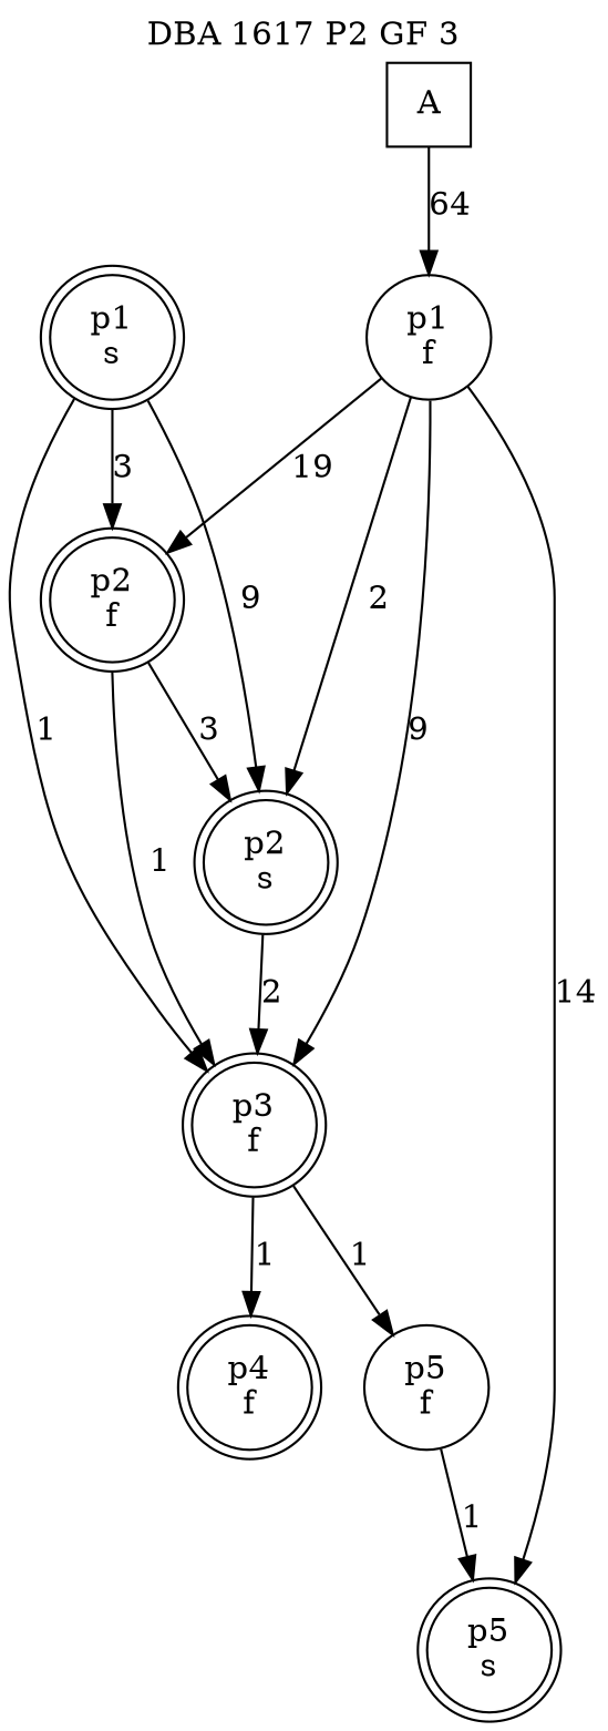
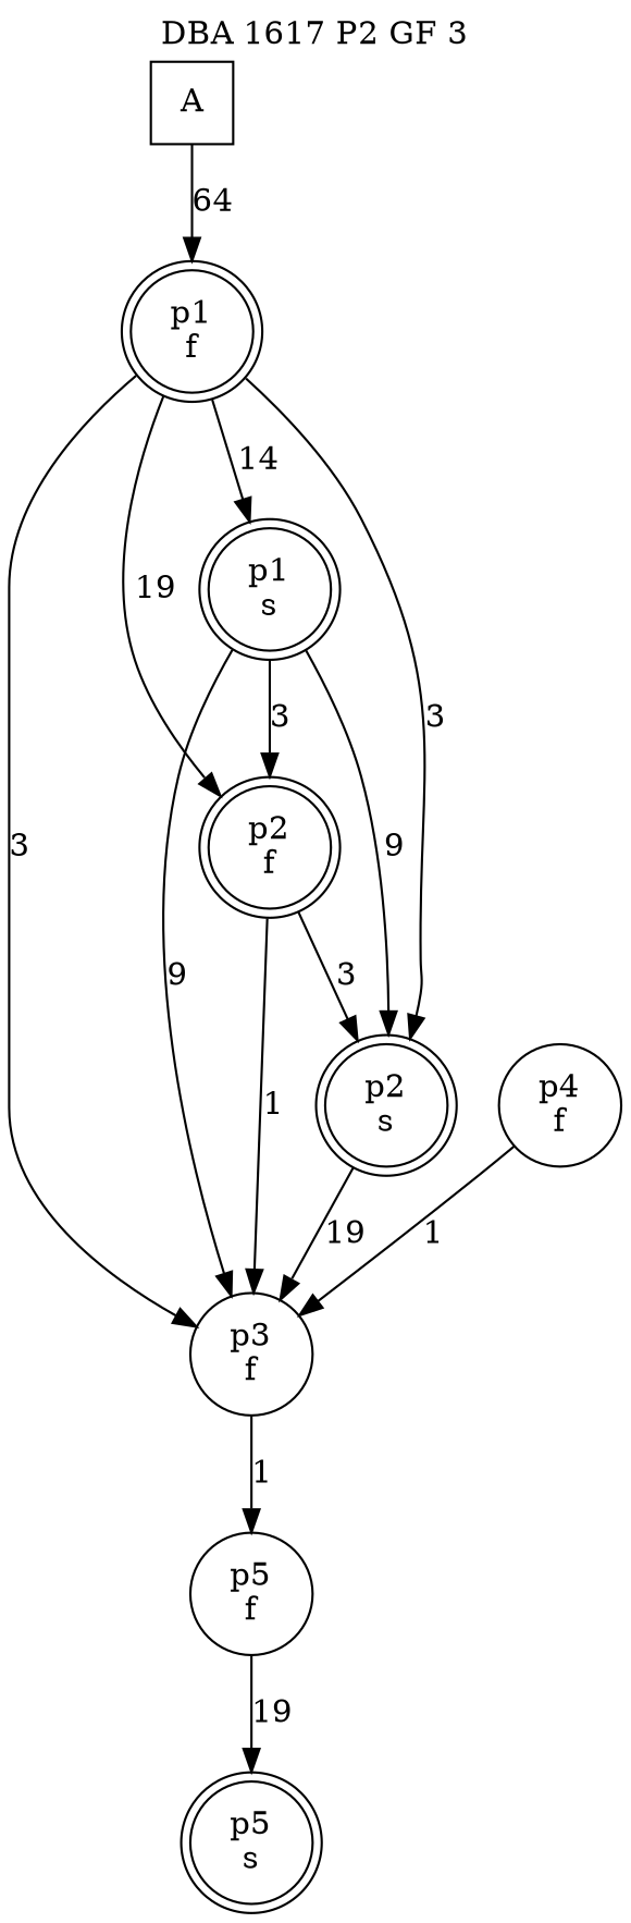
  digraph {
    label=" DBA 1617 P2 GF 3 "
    labelloc=tl
    rankdir=TB
    node [shape=circle]
    n1 [label=A shape=square]
-   n2 [label="p1\nf"]
+   n2 [label="p1\nf" shape=doublecircle]
    n3 [label="p2\nf" shape=doublecircle]
    n4 [label="p1\ns" shape=doublecircle]
    n5 [label="p2\ns" shape=doublecircle]
-   n6 [label="p3\nf" shape=doublecircle]
-   n7 [label="p4\nf" shape=doublecircle]
+   n6 [label="p3\nf"]
+   n7 [label="p4\nf"]
    n8 [label="p5\nf"]
    n9 [label="p5\ns" shape=doublecircle]
    n1 -> n2 [label=64]
    n2 -> n3 [label=19]
-   n2 -> n9 [label=14]
-   n2 -> n5 [label=2]
-   n2 -> n6 [label=9]
+   n2 -> n4 [label=14]
+   n2 -> n5 [label=3]
+   n2 -> n6 [label=3]
    n3 -> n5 [label=3]
    n3 -> n6 [label=1]
    n4 -> n3 [label=3]
    n4 -> n5 [label=9]
-   n4 -> n6 [label=1]
-   n5 -> n6 [label=2]
-   n6 -> n7 [label=1]
+   n4 -> n6 [label=9]
+   n5 -> n6 [label=19]
+   n7 -> n6 [label=1]
    n6 -> n8 [label=1]
-   n8 -> n9 [label=1]
+   n8 -> n9 [label=19]
  }
